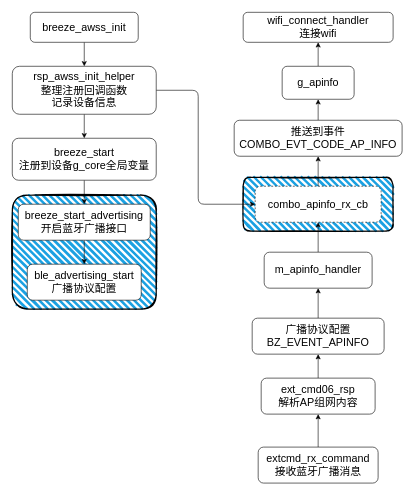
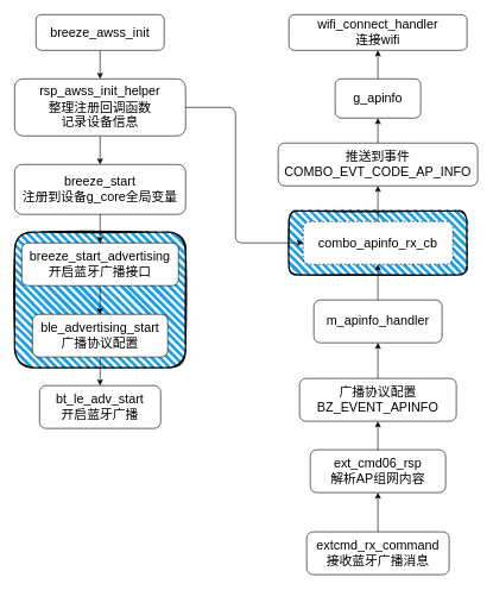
  <mxCell id="0" />
  <mxCell id="1" parent="0" />
  <mxCell id="2" value="" style="rounded=1;whiteSpace=wrap;html=1;strokeWidth=2;fillWeight=4;hachureGap=8;hachureAngle=45;fillColor=#1ba1e2;sketch=1;fontSize=18;" parent="1" vertex="1"><mxGeometry x="20" y="325" width="240" height="190" as="geometry" /></mxCell>
  <mxCell id="3" value="" style="rounded=1;whiteSpace=wrap;html=1;strokeWidth=2;fillWeight=4;hachureGap=8;hachureAngle=45;fillColor=#1ba1e2;sketch=1;fontSize=18;" parent="1" vertex="1"><mxGeometry x="405" y="295" width="250" height="90" as="geometry" /></mxCell>
  <mxCell id="4" value="" style="edgeStyle=none;html=1;fontSize=18;" parent="1" source="5" target="8" edge="1"><mxGeometry relative="1" as="geometry" /></mxCell>
  <mxCell id="5" value="&lt;font style=&quot;font-size: 18px&quot;&gt;breeze_awss_init&lt;/font&gt;" style="rounded=1;whiteSpace=wrap;html=1;" parent="1" vertex="1"><mxGeometry x="50" y="20" width="180" height="50" as="geometry" /></mxCell>
  <mxCell id="6" value="" style="edgeStyle=none;html=1;fontSize=18;" parent="1" source="8" target="10" edge="1"><mxGeometry relative="1" as="geometry" /></mxCell>
  <mxCell id="7" style="edgeStyle=none;html=1;exitX=1;exitY=0.5;exitDx=0;exitDy=0;entryX=0;entryY=0.5;entryDx=0;entryDy=0;" edge="1" parent="1" source="8" target="21"><mxGeometry relative="1" as="geometry"><Array as="points"><mxPoint x="330" y="150" /><mxPoint x="330" y="340" /></Array></mxGeometry></mxCell>
  <mxCell id="8" value="rsp_awss_init_helper&lt;br&gt;整理注册回调函数&lt;br&gt;记录设备信息" style="rounded=1;whiteSpace=wrap;html=1;fontSize=18;" parent="1" vertex="1"><mxGeometry x="20" y="110" width="240" height="80" as="geometry" /></mxCell>
  <mxCell id="9" value="" style="edgeStyle=none;html=1;fontSize=18;" parent="1" source="10" target="27" edge="1"><mxGeometry relative="1" as="geometry" /></mxCell>
  <mxCell id="10" value="breeze_start&lt;br&gt;注册到设备g_core全局变量" style="rounded=1;whiteSpace=wrap;html=1;fontSize=18;" parent="1" vertex="1"><mxGeometry x="20" y="230" width="240" height="70" as="geometry" /></mxCell>
  <mxCell id="11" value="wifi_connect_handler&lt;br&gt;连接wifi" style="rounded=1;whiteSpace=wrap;html=1;fontSize=18;" parent="1" vertex="1"><mxGeometry x="405" y="20" width="250" height="50" as="geometry" /></mxCell>
  <mxCell id="12" value="" style="edgeStyle=none;html=1;fontSize=18;" parent="1" source="13" target="15" edge="1"><mxGeometry relative="1" as="geometry" /></mxCell>
  <mxCell id="13" value="extcmd_rx_command&lt;br&gt;接收蓝牙广播消息" style="rounded=1;whiteSpace=wrap;html=1;fontSize=18;" parent="1" vertex="1"><mxGeometry x="430" y="745" width="200" height="60" as="geometry" /></mxCell>
  <mxCell id="14" value="" style="edgeStyle=none;html=1;fontSize=18;" parent="1" source="15" target="17" edge="1"><mxGeometry relative="1" as="geometry" /></mxCell>
  <mxCell id="15" value="ext_cmd06_rsp&lt;br&gt;解析AP组网内容" style="rounded=1;whiteSpace=wrap;html=1;fontSize=18;" parent="1" vertex="1"><mxGeometry x="435" y="630" width="190" height="60" as="geometry" /></mxCell>
  <mxCell id="16" value="" style="edgeStyle=none;html=1;fontSize=18;" parent="1" source="17" target="19" edge="1"><mxGeometry relative="1" as="geometry" /></mxCell>
  <mxCell id="17" value="广播协议配置&lt;br&gt;BZ_EVENT_APINFO" style="rounded=1;whiteSpace=wrap;html=1;fontSize=18;" parent="1" vertex="1"><mxGeometry x="420" y="530" width="220" height="60" as="geometry" /></mxCell>
  <mxCell id="18" value="" style="edgeStyle=none;html=1;fontSize=18;" parent="1" source="19" target="21" edge="1"><mxGeometry relative="1" as="geometry" /></mxCell>
  <mxCell id="19" value="m_apinfo_handler" style="rounded=1;whiteSpace=wrap;html=1;fontSize=18;" parent="1" vertex="1"><mxGeometry x="440" y="420" width="180" height="60" as="geometry" /></mxCell>
  <mxCell id="20" value="" style="edgeStyle=none;html=1;fontSize=18;" parent="1" source="21" target="23" edge="1"><mxGeometry relative="1" as="geometry" /></mxCell>
  <mxCell id="21" value="combo_apinfo_rx_cb" style="rounded=1;whiteSpace=wrap;html=1;fontSize=18;dashed=1;" parent="1" vertex="1"><mxGeometry x="425" y="310" width="210" height="60" as="geometry" /></mxCell>
  <mxCell id="22" value="" style="edgeStyle=none;html=1;fontSize=18;" parent="1" source="23" target="25" edge="1"><mxGeometry relative="1" as="geometry" /></mxCell>
  <mxCell id="23" value="推送到事件&lt;br&gt;COMBO_EVT_CODE_AP_INFO" style="rounded=1;whiteSpace=wrap;html=1;fontSize=18;" parent="1" vertex="1"><mxGeometry x="390" y="200" width="280" height="60" as="geometry" /></mxCell>
  <mxCell id="24" value="" style="edgeStyle=none;html=1;fontSize=18;" parent="1" source="25" target="11" edge="1"><mxGeometry relative="1" as="geometry" /></mxCell>
  <mxCell id="25" value="g_apinfo" style="rounded=1;whiteSpace=wrap;html=1;fontSize=18;" parent="1" vertex="1"><mxGeometry x="470" y="110" width="120" height="55" as="geometry" /></mxCell>
  <mxCell id="26" value="" style="edgeStyle=none;html=1;fontSize=18;" parent="1" source="27" target="29" edge="1"><mxGeometry relative="1" as="geometry" /></mxCell>
  <mxCell id="27" value="breeze_start_advertising&lt;br&gt;开启蓝牙广播接口" style="whiteSpace=wrap;html=1;fontSize=18;rounded=1;" parent="1" vertex="1"><mxGeometry x="30" y="340" width="220" height="60" as="geometry" /></mxCell>
+ <mxCell id="28" value="" style="edgeStyle=none;html=1;fontSize=18;" parent="1" source="29" target="30" edge="1"><mxGeometry relative="1" as="geometry" /></mxCell>
  <mxCell id="29" value="ble_advertising_start&lt;br&gt;广播协议配置" style="whiteSpace=wrap;html=1;fontSize=18;rounded=1;" parent="1" vertex="1"><mxGeometry x="45" y="440" width="190" height="60" as="geometry" /></mxCell>
+ <mxCell id="30" value="bt_le_adv_start&lt;br&gt;开启蓝牙广播" style="whiteSpace=wrap;html=1;fontSize=18;rounded=1;" parent="1" vertex="1"><mxGeometry x="55" y="540" width="170" height="60" as="geometry" /></mxCell>
